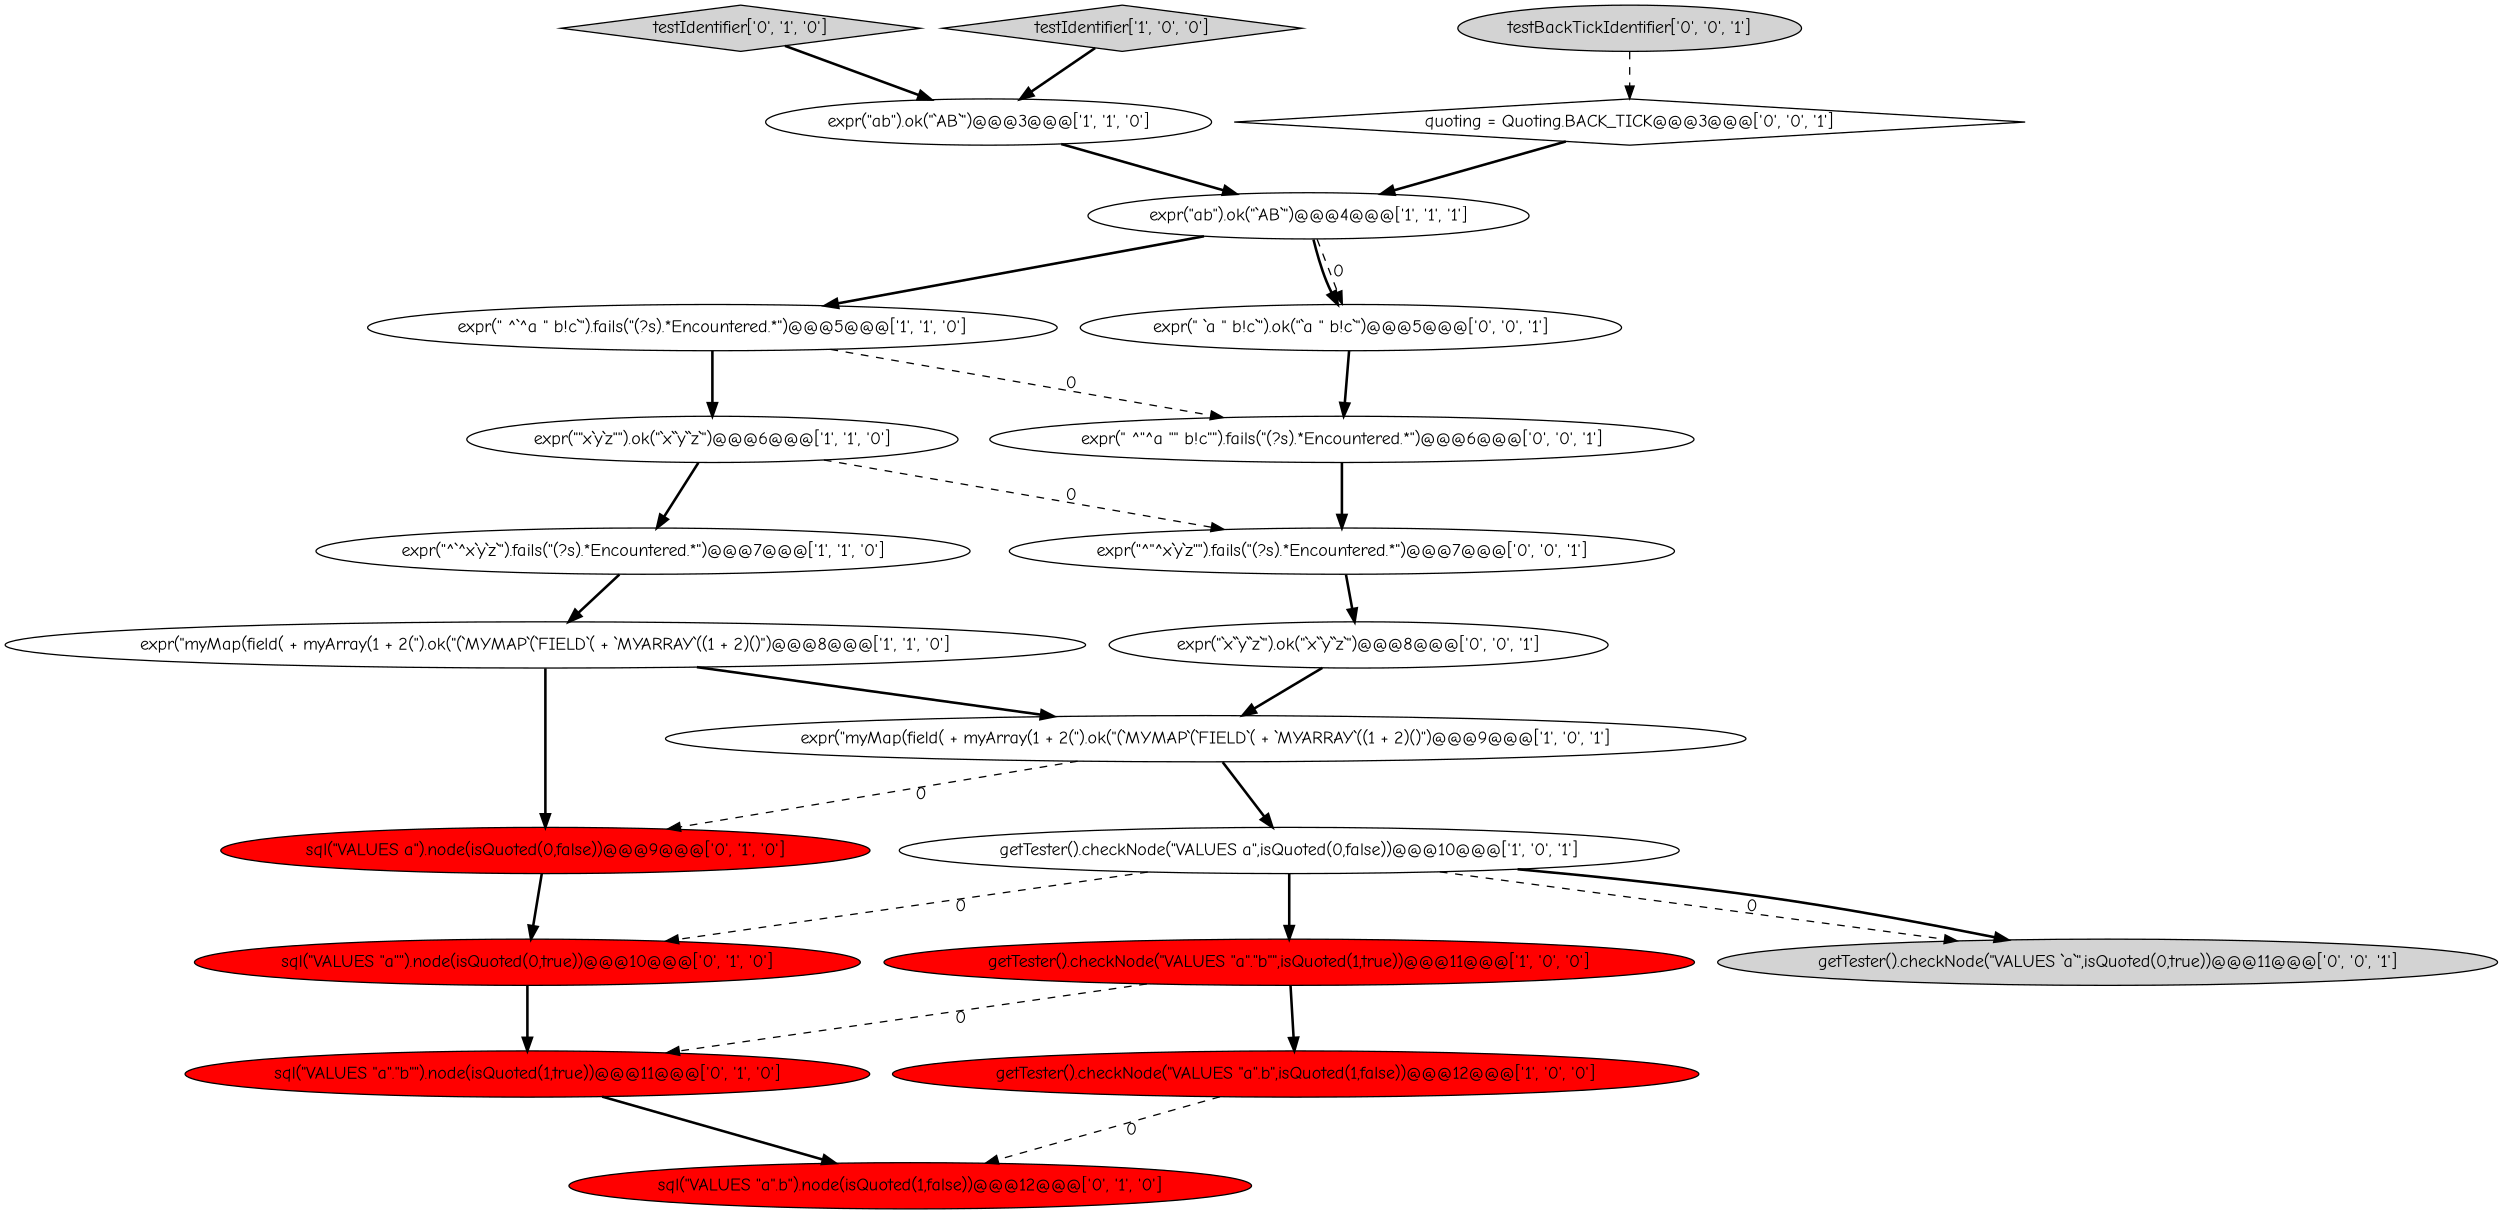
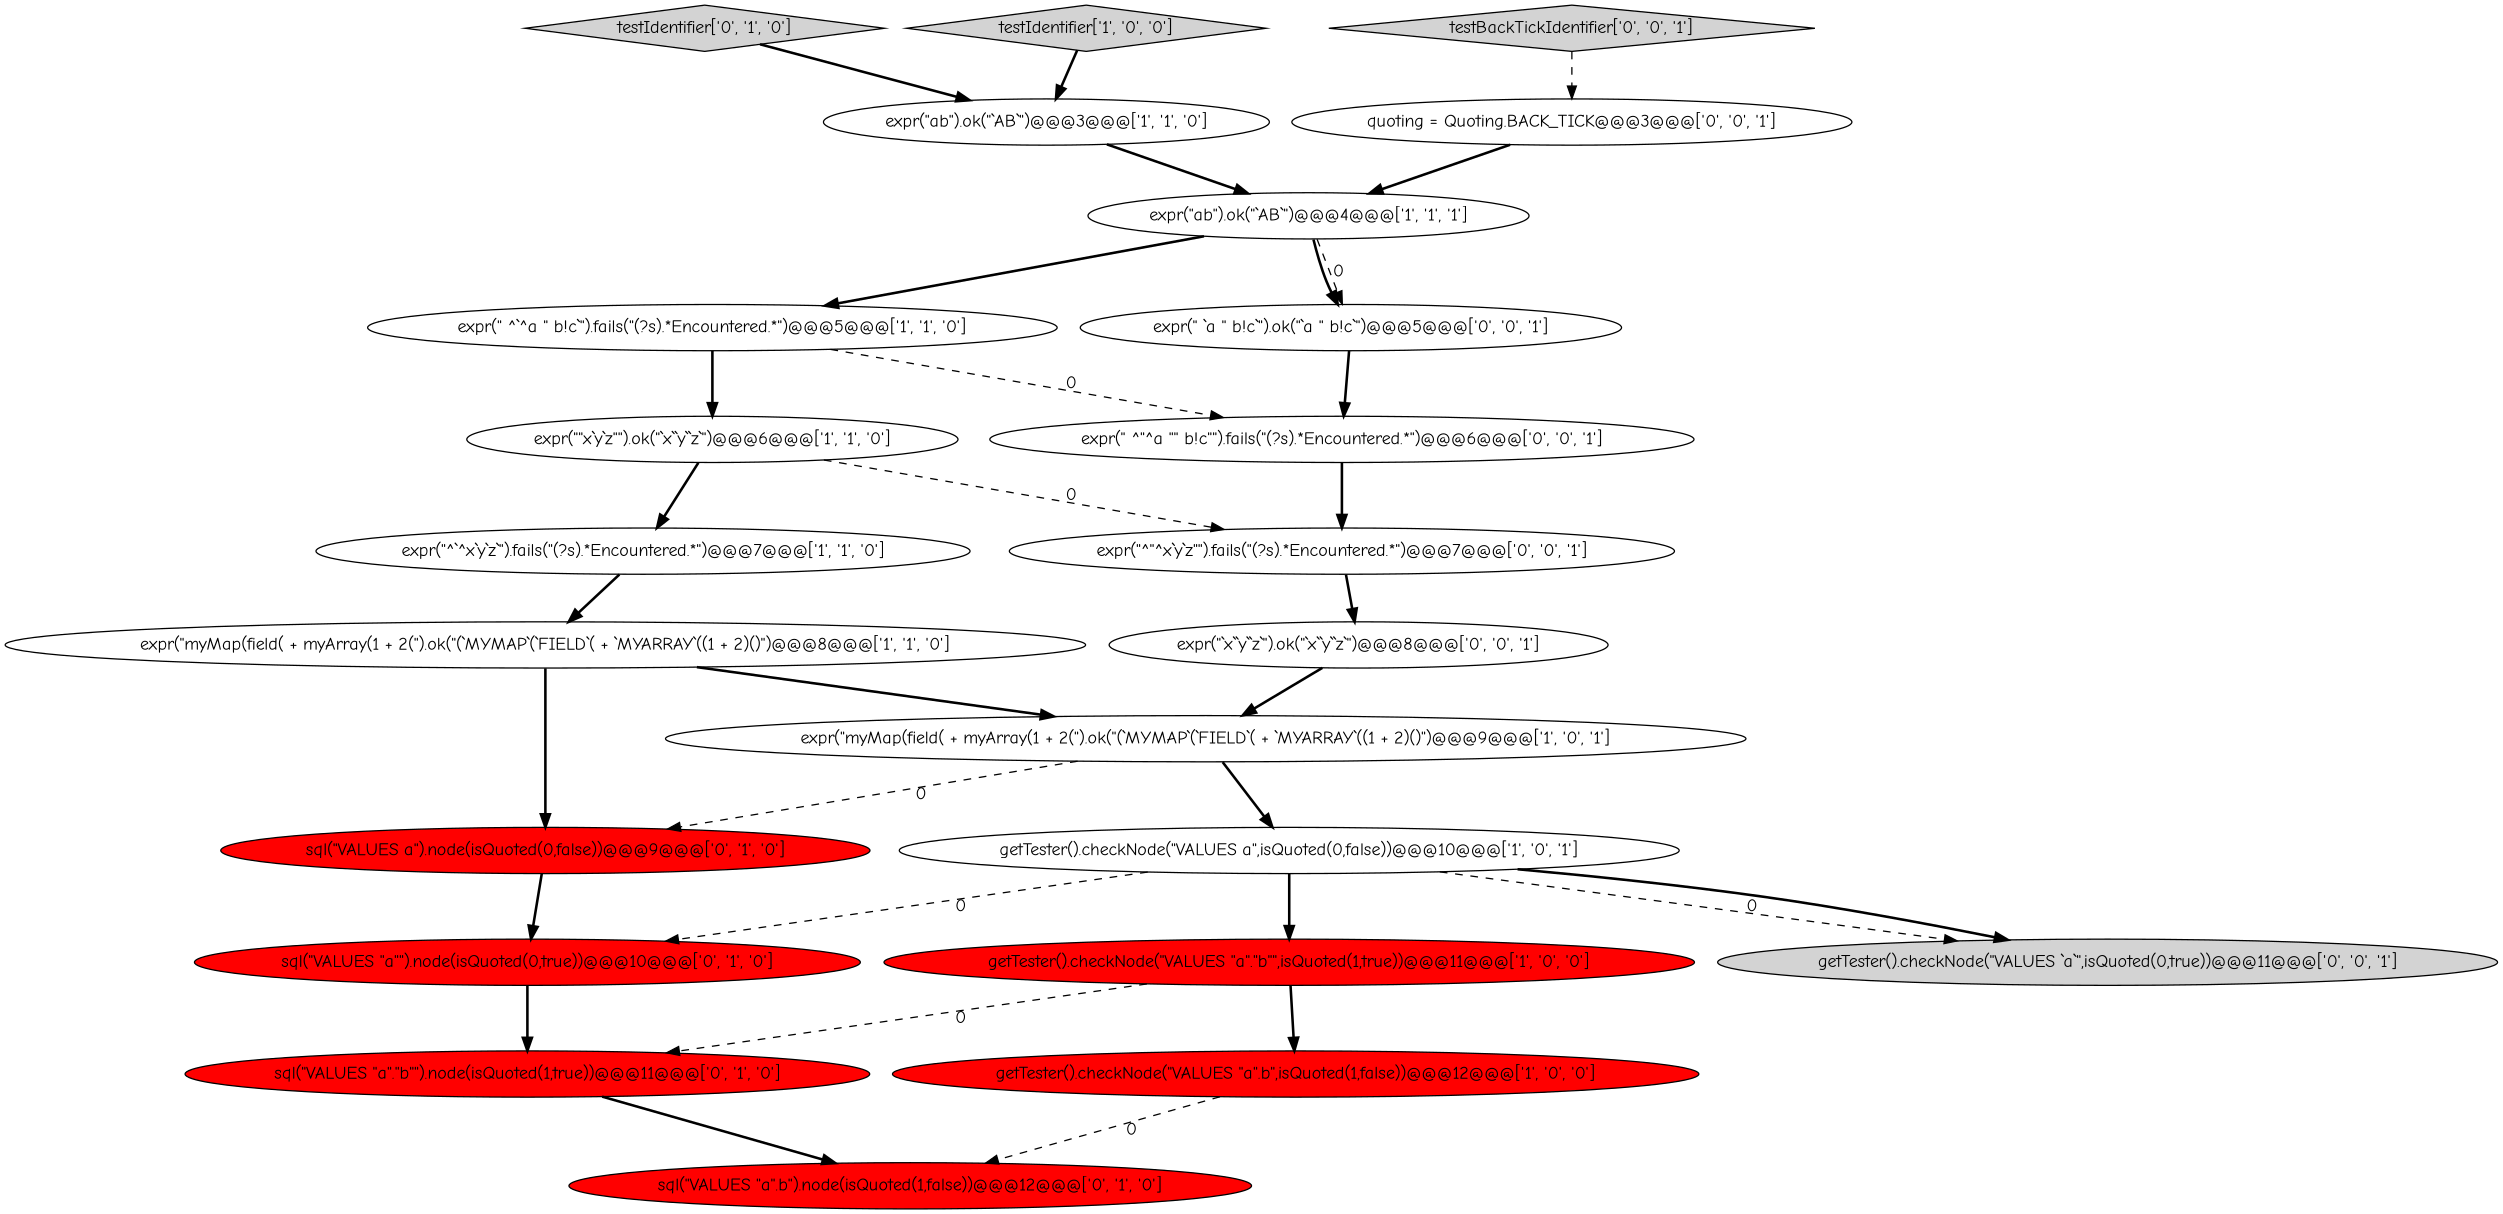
  digraph {
    fontname="Comic Neue"
    node [fillcolor=white fontname="Comic Neue" shape=ellipse style=filled]
    edge [fontname="Comic Neue" style=bold]
    n1 [label="expr(\"ab\").ok(\"`AB`\")@@@4@@@['1', '1', '1']"]
    n2 [label="expr(\" ^`^a \" b!c`\").fails(\"(?s).*Encountered.*\")@@@5@@@['1', '1', '0']"]
    n3 [label="expr(\" `a \" b!c`\").ok(\"`a \" b!c`\")@@@5@@@['0', '0', '1']"]
    n4 [label="expr(\"\"x`y`z\"\").ok(\"`x``y``z`\")@@@6@@@['1', '1', '0']"]
    n5 [label="expr(\" ^\"^a \"\" b!c\"\").fails(\"(?s).*Encountered.*\")@@@6@@@['0', '0', '1']"]
    n6 [label="getTester().checkNode(\"VALUES a\",isQuoted(0,false))@@@10@@@['1', '0', '1']"]
    n7 [fillcolor=red label="getTester().checkNode(\"VALUES \"a\".\"b\"\",isQuoted(1,true))@@@11@@@['1', '0', '0']"]
    n8 [fillcolor=red label="sql(\"VALUES \"a\"\").node(isQuoted(0,true))@@@10@@@['0', '1', '0']"]
    n9 [fillcolor=lightgray label="getTester().checkNode(\"VALUES `a`\",isQuoted(0,true))@@@11@@@['0', '0', '1']"]
    n10 [fillcolor=red label="sql(\"VALUES \"a\".\"b\"\").node(isQuoted(1,true))@@@11@@@['0', '1', '0']"]
    n11 [fillcolor=red label="getTester().checkNode(\"VALUES \"a\".b\",isQuoted(1,false))@@@12@@@['1', '0', '0']"]
    n12 [label="expr(\"myMap(field( + myArray(1 + 2(\").ok(\"(`MYMAP`(`FIELD`( + `MYARRAY`((1 + 2)()\")@@@8@@@['1', '1', '0']"]
    n13 [fillcolor=red label="sql(\"VALUES a\").node(isQuoted(0,false))@@@9@@@['0', '1', '0']"]
    n14 [label="expr(\"myMap(field( + myArray(1 + 2(\").ok(\"(`MYMAP`(`FIELD`( + `MYARRAY`((1 + 2)()\")@@@9@@@['1', '0', '1']"]
    n15 [fillcolor=red label="sql(\"VALUES \"a\".b\").node(isQuoted(1,false))@@@12@@@['0', '1', '0']"]
    n16 [label="expr(\"^`^x`y`z`\").fails(\"(?s).*Encountered.*\")@@@7@@@['1', '1', '0']"]
    n17 [label="expr(\"^\"^x`y`z\"\").fails(\"(?s).*Encountered.*\")@@@7@@@['0', '0', '1']"]
    n18 [fillcolor=lightgray label="testIdentifier['0', '1', '0']" shape=diamond]
    n19 [label="expr(\"ab\").ok(\"`AB`\")@@@3@@@['1', '1', '0']"]
    n20 [label="expr(\"`x``y``z`\").ok(\"`x``y``z`\")@@@8@@@['0', '0', '1']"]
    n21 [fillcolor=lightgray label="testIdentifier['1', '0', '0']" shape=diamond]
-   n22 [label="quoting = Quoting.BACK_TICK@@@3@@@['0', '0', '1']" shape=diamond]
-   n23 [fillcolor=lightgray label="testBackTickIdentifier['0', '0', '1']"]
+   n22 [label="quoting = Quoting.BACK_TICK@@@3@@@['0', '0', '1']"]
+   n23 [fillcolor=lightgray label="testBackTickIdentifier['0', '0', '1']" shape=diamond]
    n1 -> n2
    n1 -> n3
    n1 -> n3 [label=0 style=dashed]
    n2 -> n4
    n2 -> n5 [label=0 style=dashed]
    n3 -> n5
    n4 -> n16
    n4 -> n17 [label=0 style=dashed]
    n5 -> n17
    n6 -> n7
    n6 -> n8 [label=0 style=dashed]
    n6 -> n9 [label=0 style=dashed]
    n6 -> n9
    n7 -> n10 [label=0 style=dashed]
    n7 -> n11
    n8 -> n10
    n10 -> n15
    n11 -> n15 [label=0 style=dashed]
    n12 -> n13
    n12 -> n14
    n13 -> n8
    n14 -> n6
    n14 -> n13 [label=0 style=dashed]
    n16 -> n12
    n17 -> n20
    n18 -> n19
    n19 -> n1
    n20 -> n14
    n21 -> n19
    n22 -> n1
    n23 -> n22 [style=dashed]
  }
